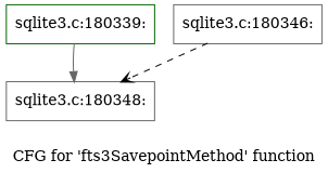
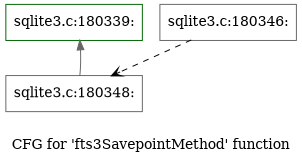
  digraph {
    label="CFG for 'fts3SavepointMethod' function"
    node [color=gray40 shape=record]
    n1 [color=darkgreen label="{sqlite3.c:180339:}"]
    n2 [label="{sqlite3.c:180348:}"]
    n3 [label="{sqlite3.c:180346:}"]
-   n1 -> n2 [arrowhead=normal color=gray40 style=solid]
+   n2 -> n1 [arrowhead=normal color=gray40 style=solid]
    n3 -> n2 [arrowhead=vee color=black style=dashed]
  }
